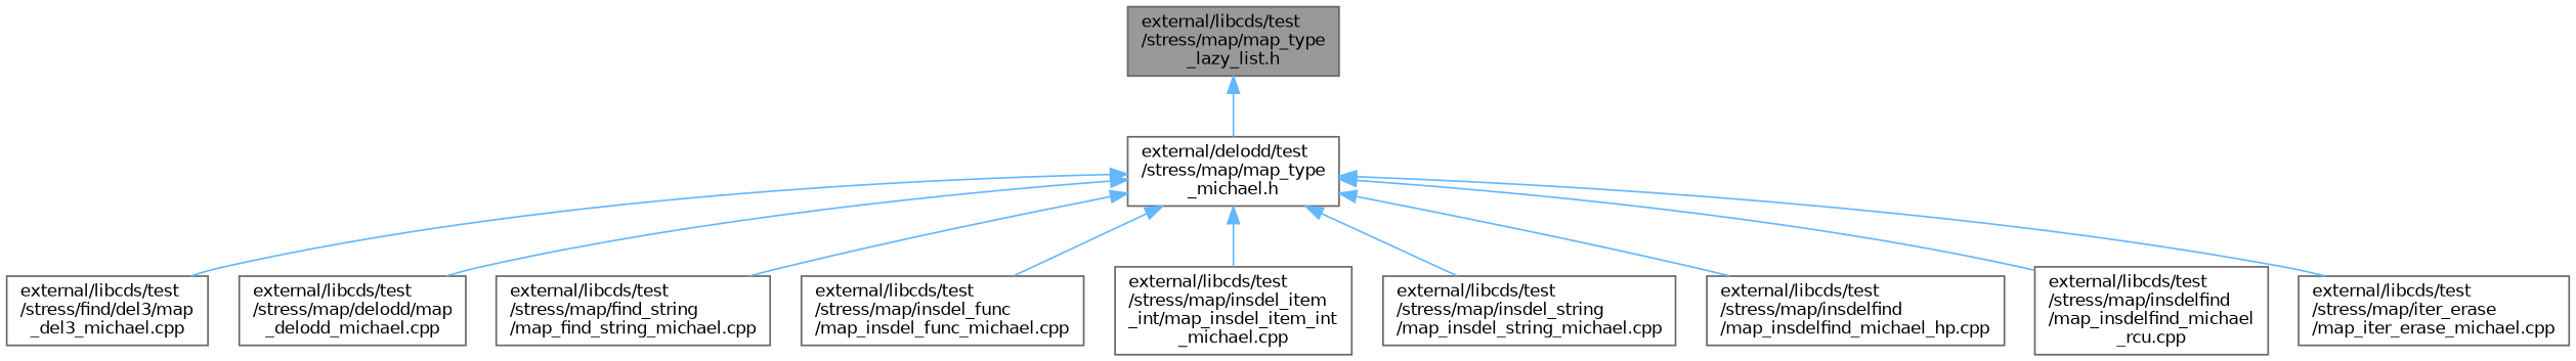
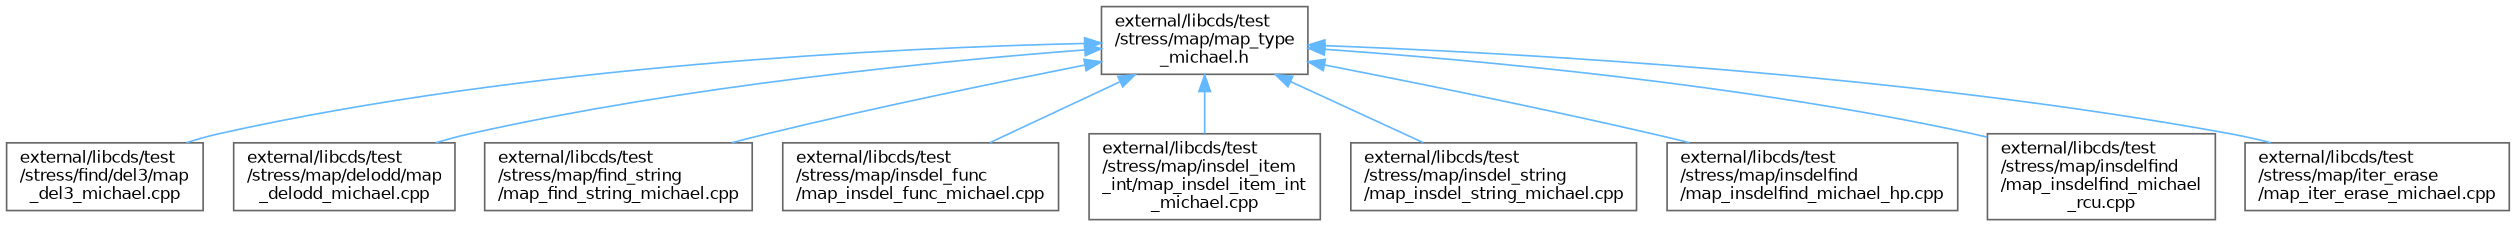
  digraph {
    node [color=grey40 fillcolor=white fontname=Helvetica fontsize=10 shape=box style=filled]
    edge [color=steelblue1 dir=back fontname=Helvetica fontsize=10 labelfontname=Helvetica labelfontsize=10 style=solid]
-   n1 [color=gray40 fillcolor=grey60 fontcolor=black height=0.2 label="external/libcds/test\l/stress/map/map_type\l_lazy_list.h" width=0.4]
-   n2 [height=0.2 label="external/delodd/test\l/stress/map/map_type\l_michael.h" width=0.4]
+   n2 [height=0.2 label="external/libcds/test\l/stress/map/map_type\l_michael.h" width=0.4]
    n3 [height=0.2 label="external/libcds/test\l/stress/find/del3/map\l_del3_michael.cpp" width=0.4]
    n4 [height=0.2 label="external/libcds/test\l/stress/map/delodd/map\l_delodd_michael.cpp" width=0.4]
    n5 [height=0.2 label="external/libcds/test\l/stress/map/find_string\l/map_find_string_michael.cpp" width=0.4]
    n6 [height=0.2 label="external/libcds/test\l/stress/map/insdel_func\l/map_insdel_func_michael.cpp" width=0.4]
    n7 [height=0.2 label="external/libcds/test\l/stress/map/insdel_item\l_int/map_insdel_item_int\l_michael.cpp" width=0.4]
    n8 [height=0.2 label="external/libcds/test\l/stress/map/insdel_string\l/map_insdel_string_michael.cpp" width=0.4]
    n9 [height=0.2 label="external/libcds/test\l/stress/map/insdelfind\l/map_insdelfind_michael_hp.cpp" width=0.4]
    n10 [height=0.2 label="external/libcds/test\l/stress/map/insdelfind\l/map_insdelfind_michael\l_rcu.cpp" width=0.4]
    n11 [height=0.2 label="external/libcds/test\l/stress/map/iter_erase\l/map_iter_erase_michael.cpp" width=0.4]
-   n1 -> n2
    n2 -> n3
    n2 -> n4
    n2 -> n5
    n2 -> n6
    n2 -> n7
    n2 -> n8
    n2 -> n9
    n2 -> n10
    n2 -> n11
  }
